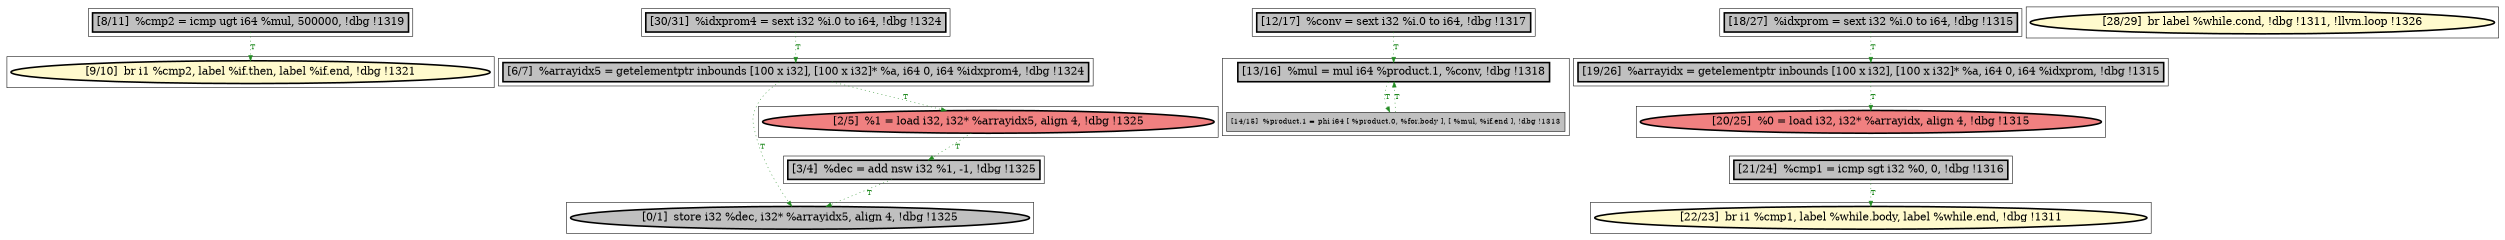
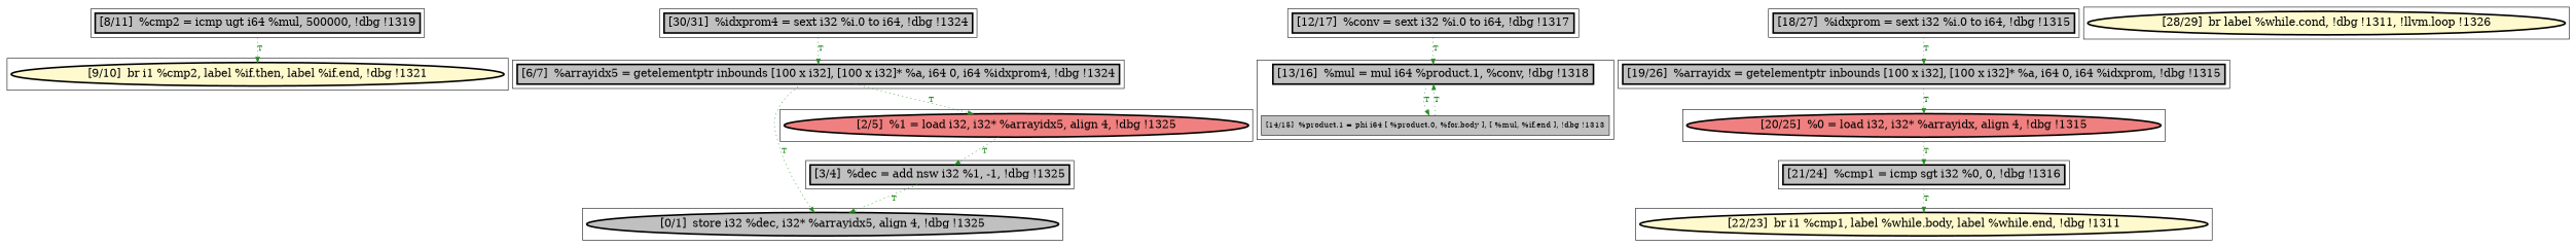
  digraph {
    node [fillcolor=grey fontsize=20 penwidth=3.0 shape=rectangle style=filled]
    edge [color=forestgreen fontcolor=forestgreen style=dotted]
    n1 [fillcolor=lemonchiffon label="[9/10]  br i1 %cmp2, label %if.then, label %if.end, !dbg !1321" shape=ellipse]
    n2 [label="[30/31]  %idxprom4 = sext i32 %i.0 to i64, !dbg !1324"]
    n3 [label="[13/16]  %mul = mul i64 %product.1, %conv, !dbg !1318"]
    n4 [label="[14/15]  %product.1 = phi i64 [ %product.0, %for.body ], [ %mul, %if.end ], !dbg !1313" fontsize="" penwidth=""]
    n5 [label="[18/27]  %idxprom = sext i32 %i.0 to i64, !dbg !1315"]
    n6 [label="[21/24]  %cmp1 = icmp sgt i32 %0, 0, !dbg !1316"]
    n7 [fillcolor=lemonchiffon label="[28/29]  br label %while.cond, !dbg !1311, !llvm.loop !1326" shape=ellipse]
    n8 [fillcolor=lightcoral label="[20/25]  %0 = load i32, i32* %arrayidx, align 4, !dbg !1315" shape=ellipse]
    n9 [fillcolor=lemonchiffon label="[22/23]  br i1 %cmp1, label %while.body, label %while.end, !dbg !1311" shape=ellipse]
    n10 [label="[0/1]  store i32 %dec, i32* %arrayidx5, align 4, !dbg !1325" shape=ellipse]
    n11 [label="[19/26]  %arrayidx = getelementptr inbounds [100 x i32], [100 x i32]* %a, i64 0, i64 %idxprom, !dbg !1315"]
    n12 [label="[12/17]  %conv = sext i32 %i.0 to i64, !dbg !1317"]
    n13 [fillcolor=lightcoral label="[2/5]  %1 = load i32, i32* %arrayidx5, align 4, !dbg !1325" shape=ellipse]
    n14 [label="[6/7]  %arrayidx5 = getelementptr inbounds [100 x i32], [100 x i32]* %a, i64 0, i64 %idxprom4, !dbg !1324"]
    n15 [label="[3/4]  %dec = add nsw i32 %1, -1, !dbg !1325"]
    n16 [label="[8/11]  %cmp2 = icmp ugt i64 %mul, 500000, !dbg !1319"]
    subgraph cluster_1 {
      n1
    }
    subgraph cluster_2 {
      n2
    }
    subgraph cluster_3 {
      n3
      n4
    }
    subgraph cluster_4 {
      n5
    }
    subgraph cluster_5 {
      n6
    }
    subgraph cluster_6 {
      n7
    }
    subgraph cluster_7 {
      n8
    }
    subgraph cluster_8 {
      n9
    }
    subgraph cluster_9 {
      n10
    }
    subgraph cluster_10 {
      n11
    }
    subgraph cluster_11 {
      n12
    }
    subgraph cluster_12 {
      n13
    }
    subgraph cluster_13 {
      n14
    }
    subgraph cluster_14 {
      n15
    }
    subgraph cluster_15 {
      n16
    }
    n2 -> n14 [label=T]
    n3 -> n4 [label=T]
    n4 -> n3 [label=T]
    n5 -> n11 [label=T]
    n6 -> n9 [label=T]
+   n8 -> n6 [label=T]
    n11 -> n8 [label=T]
    n12 -> n3 [label=T]
    n13 -> n15 [label=T]
    n14 -> n10 [label=T]
    n14 -> n13 [label=T]
    n15 -> n10 [label=T]
    n16 -> n1 [label=T]
  }
